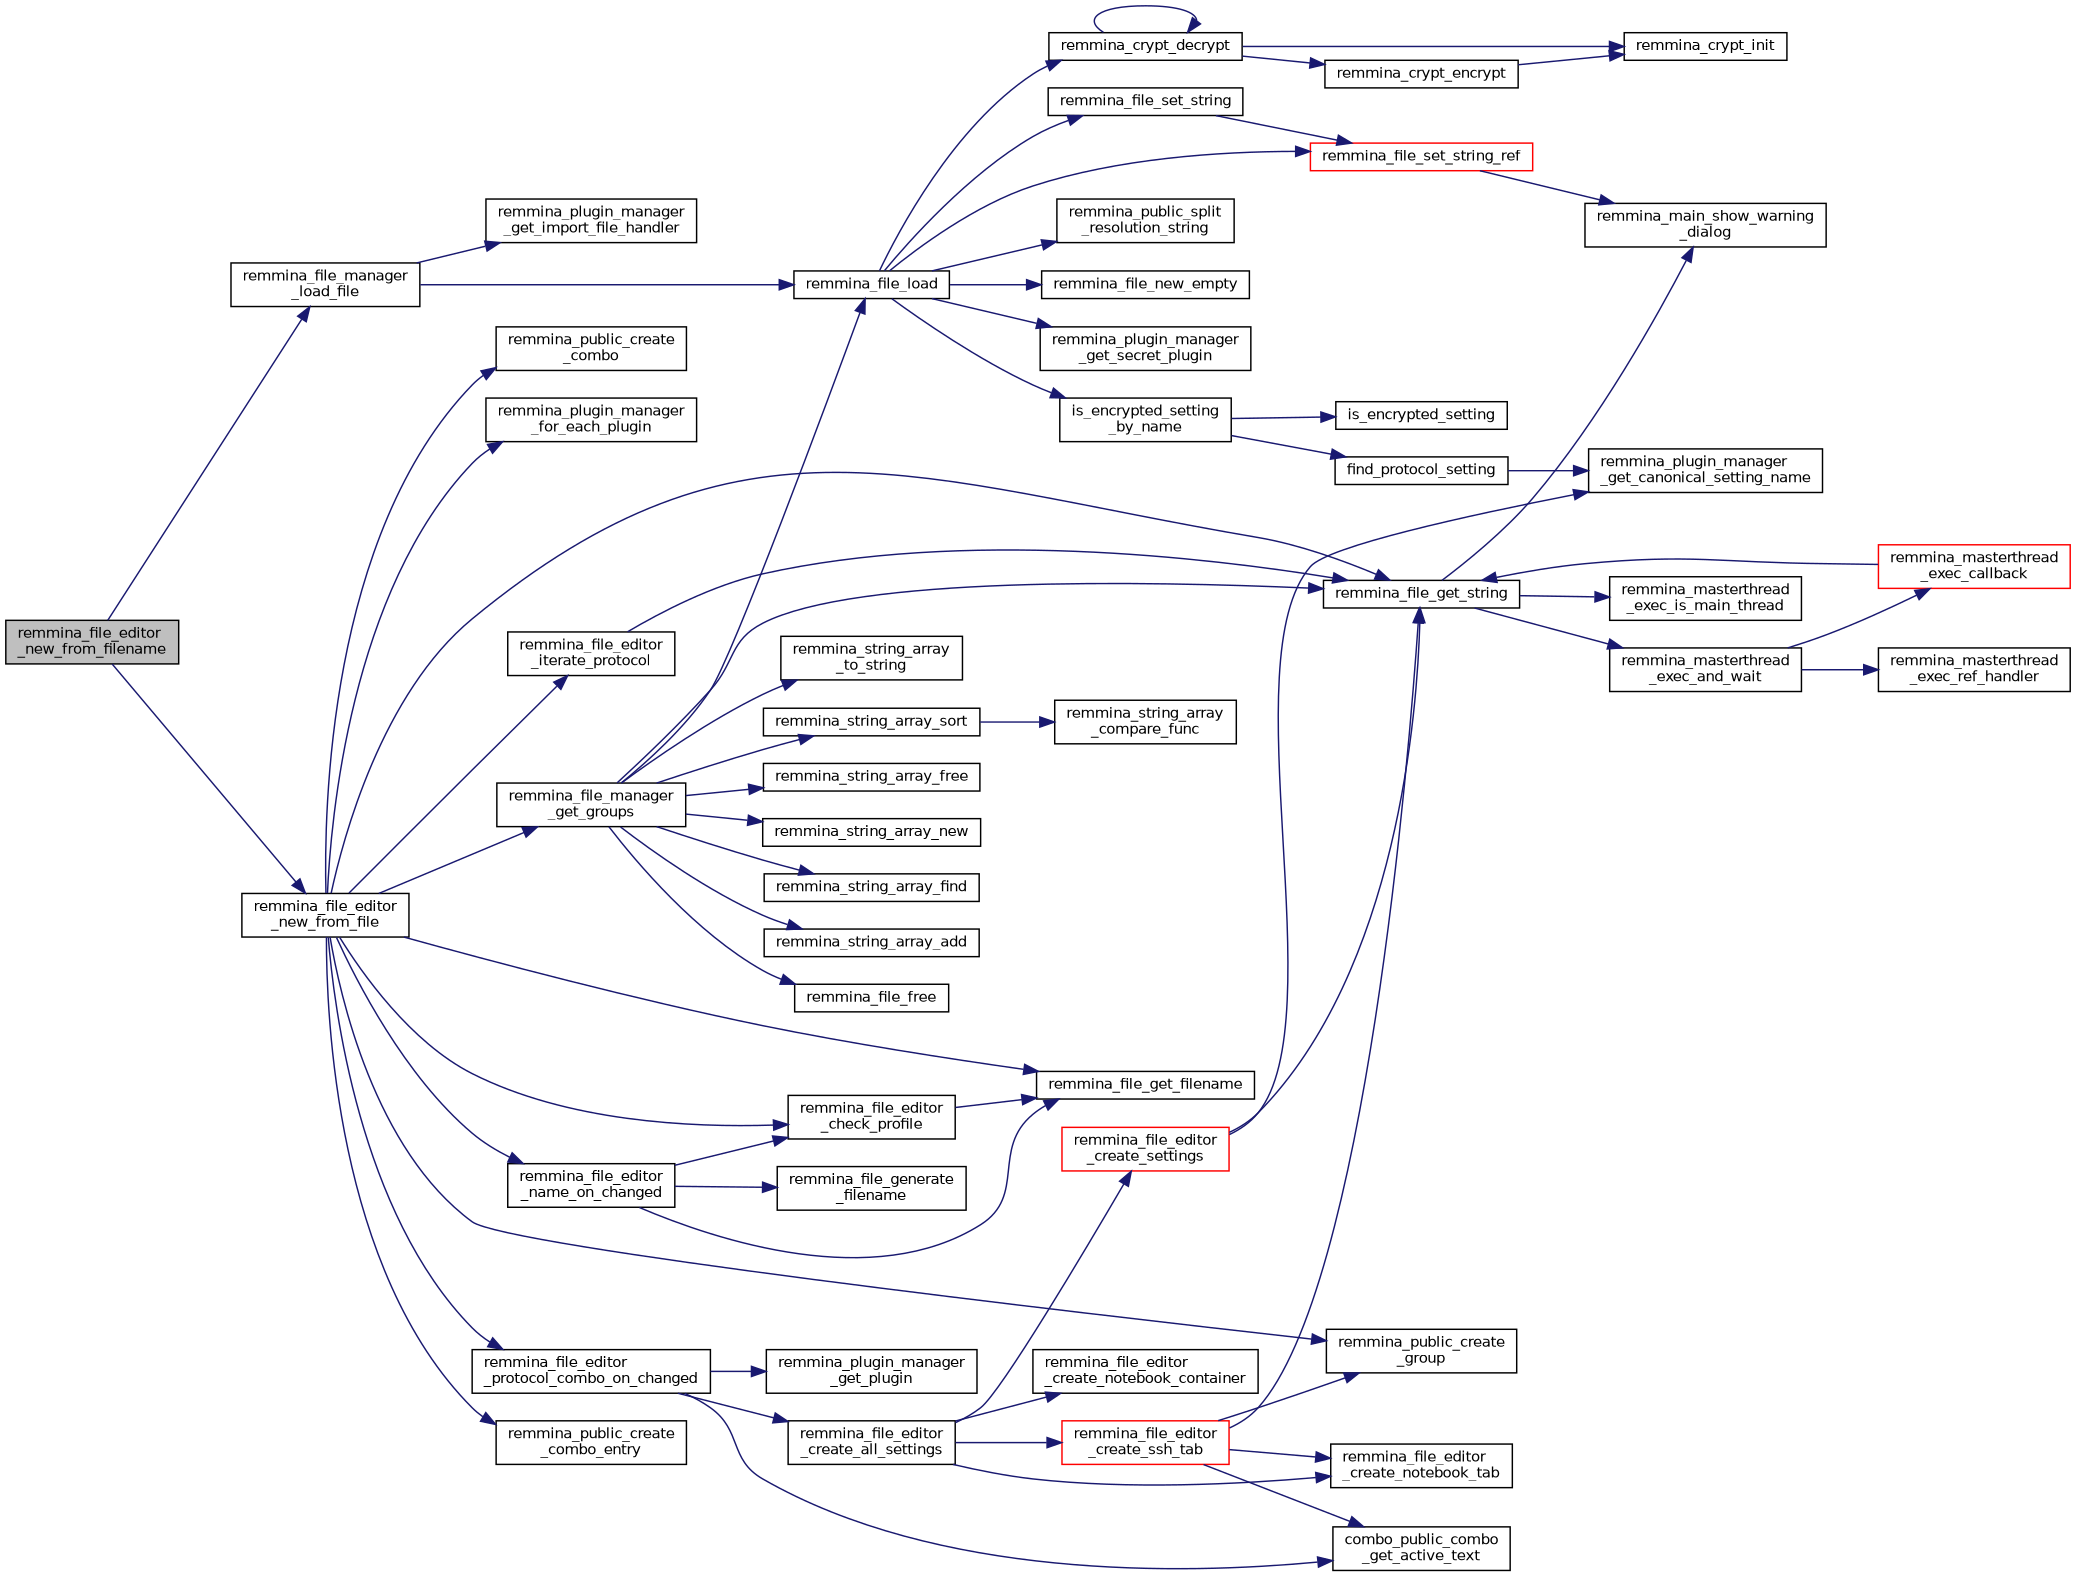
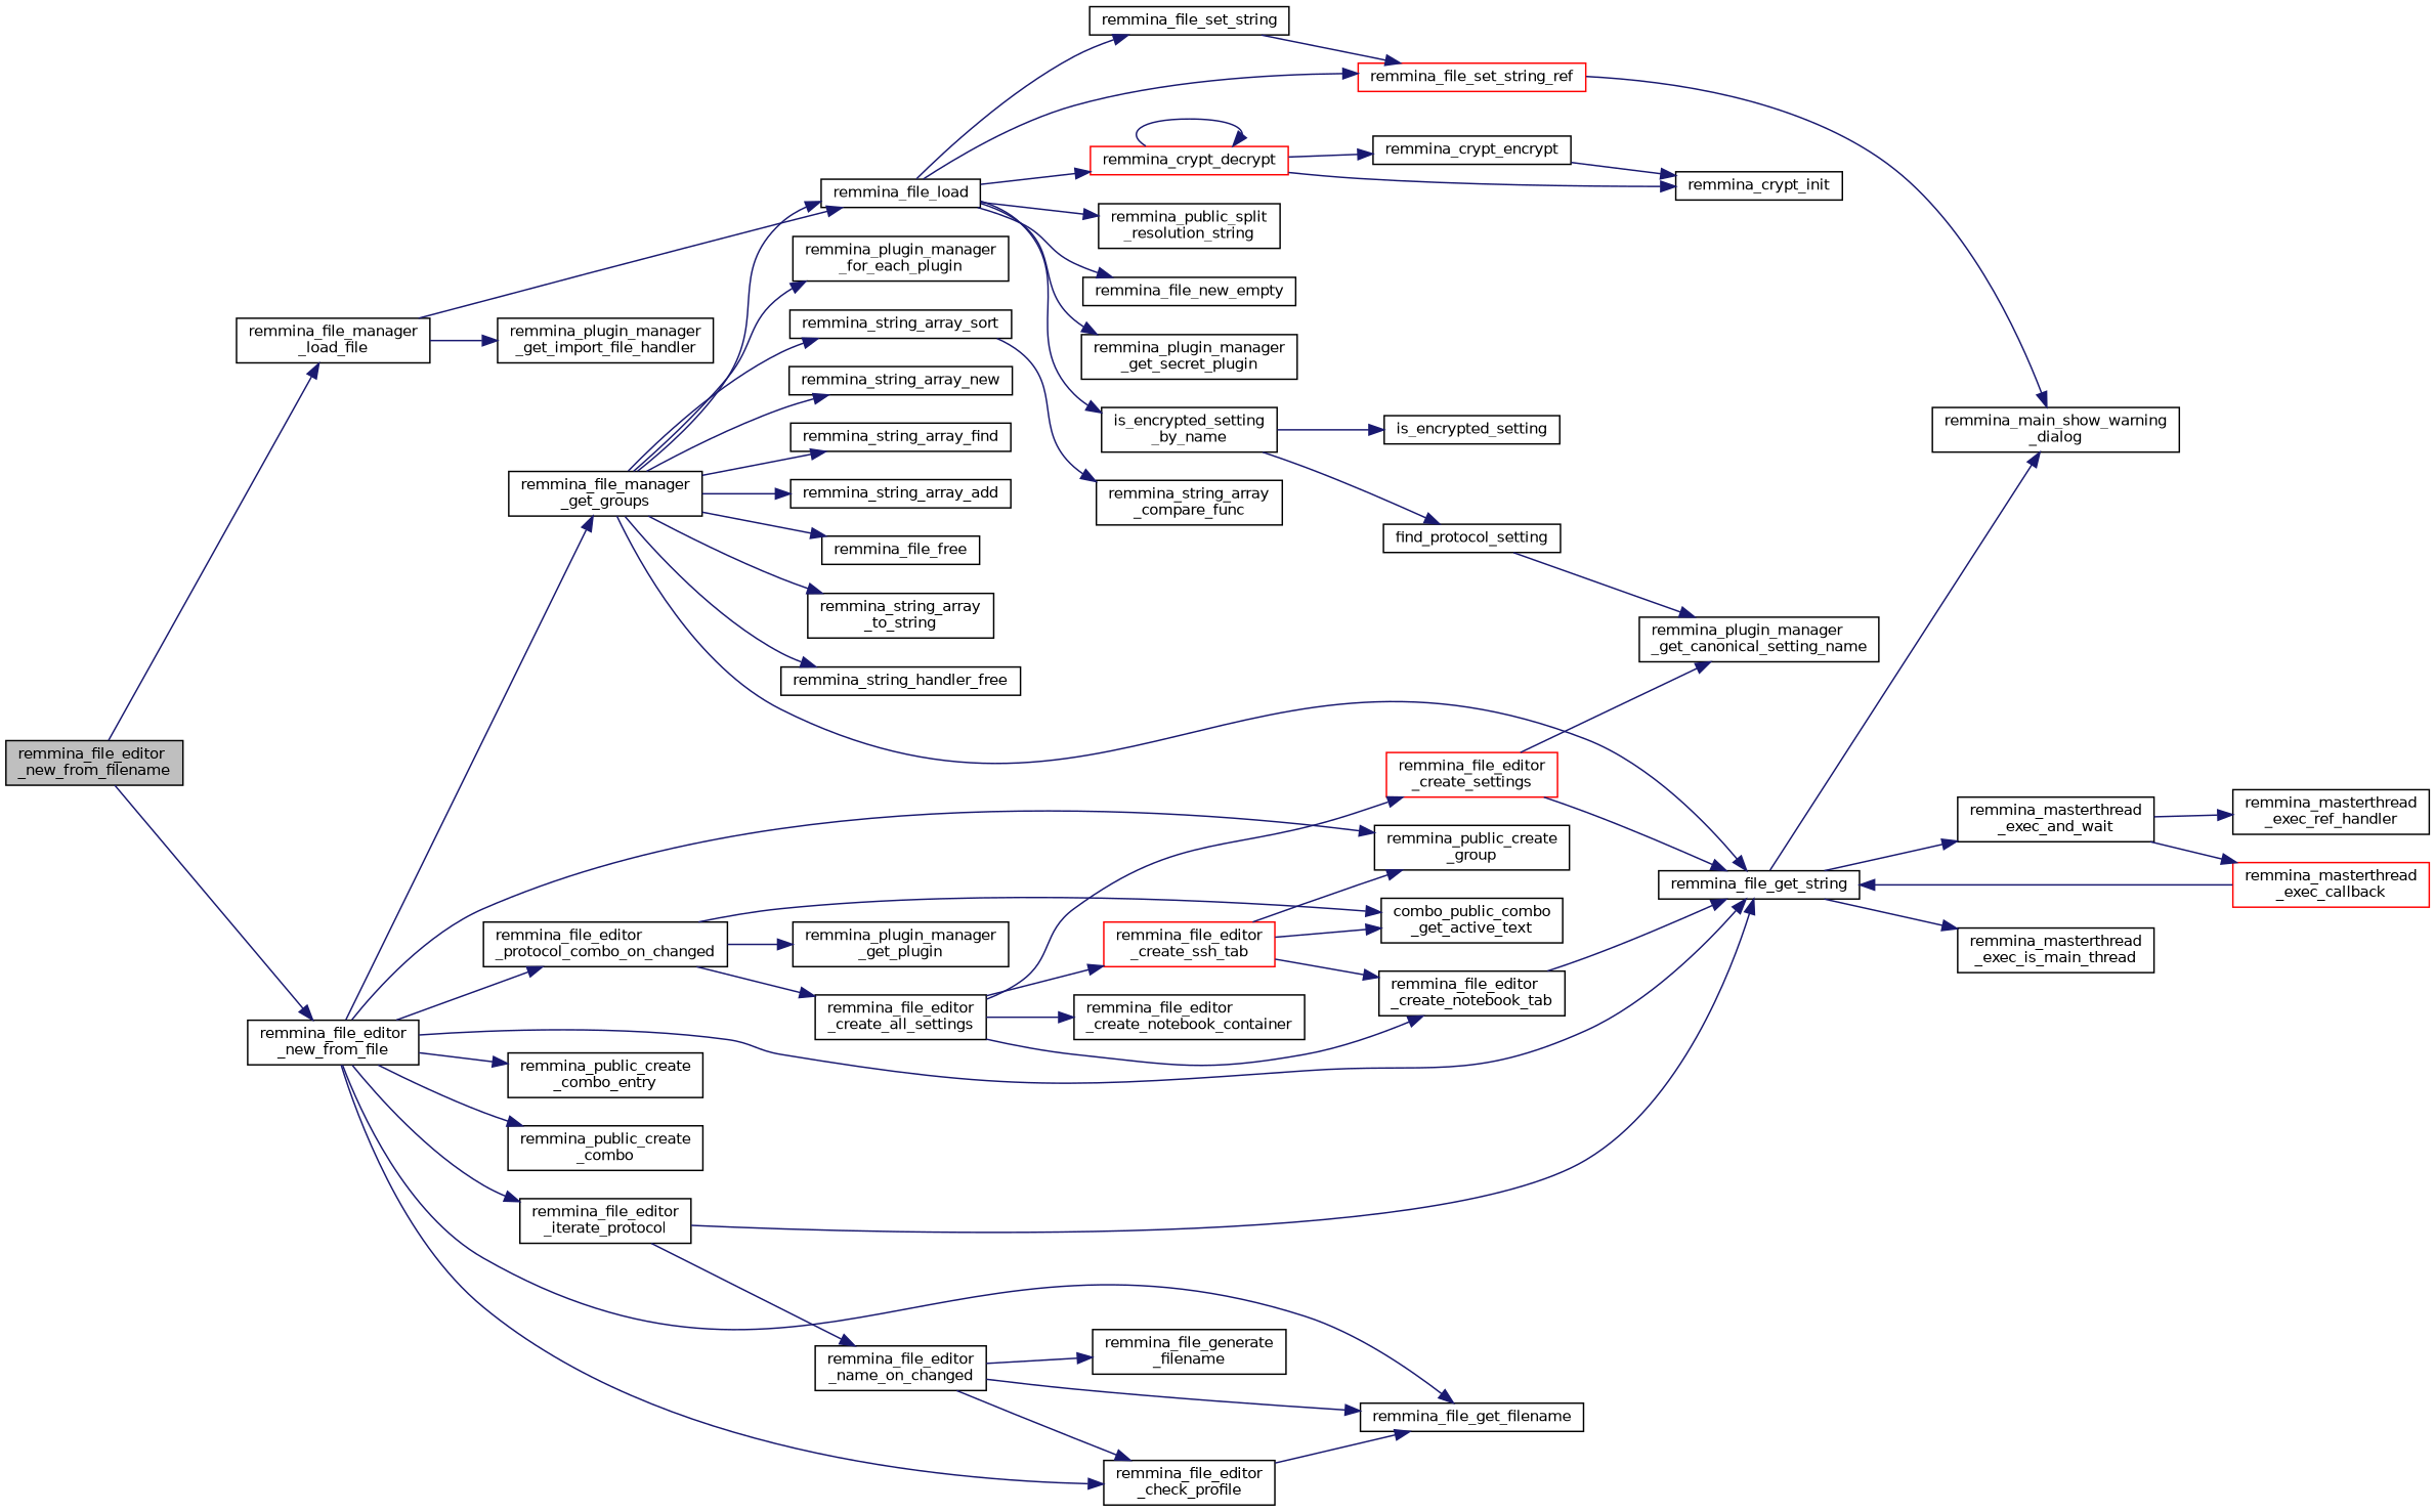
  digraph {
    rankdir=LR
    node [color=black fillcolor=white fontname=Helvetica fontsize=10 shape=record style=filled]
    edge [color=midnightblue fontname=Helvetica fontsize=10 labelfontname=Helvetica labelfontsize=10 style=solid]
    n1 [fillcolor=grey75 fontcolor=black height=0.2 label="remmina_file_editor\l_new_from_filename" width=0.4]
    n2 [height=0.2 label="remmina_file_manager\l_load_file" width=0.4]
    n3 [height=0.2 label="remmina_file_editor\l_new_from_file" width=0.4]
    n4 [height=0.2 label=remmina_file_load width=0.4]
    n5 [height=0.2 label="remmina_plugin_manager\l_get_import_file_handler" width=0.4]
    n6 [height=0.2 label=remmina_file_get_filename width=0.4]
    n7 [height=0.2 label="remmina_public_create\l_group" width=0.4]
    n8 [height=0.2 label="remmina_file_editor\l_name_on_changed" width=0.4]
    n9 [height=0.2 label="remmina_file_editor\l_check_profile" width=0.4]
    n10 [height=0.2 label=remmina_file_get_string width=0.4]
    n11 [height=0.2 label="remmina_file_manager\l_get_groups" width=0.4]
    n12 [height=0.2 label="remmina_public_create\l_combo_entry" width=0.4]
    n13 [height=0.2 label="remmina_public_create\l_combo" width=0.4]
    n14 [height=0.2 label="remmina_plugin_manager\l_for_each_plugin" width=0.4]
    n15 [height=0.2 label="remmina_file_editor\l_iterate_protocol" width=0.4]
    n16 [height=0.2 label="remmina_file_editor\l_protocol_combo_on_changed" width=0.4]
    n17 [height=0.2 label=remmina_file_new_empty width=0.4]
    n18 [height=0.2 label="remmina_plugin_manager\l_get_secret_plugin" width=0.4]
    n19 [height=0.2 label="is_encrypted_setting\l_by_name" width=0.4]
    n20 [height=0.2 label=remmina_file_set_string width=0.4]
    n21 [color=red height=0.2 label=remmina_file_set_string_ref width=0.4]
-   n22 [height=0.2 label=remmina_crypt_decrypt width=0.4]
+   n22 [color=red height=0.2 label=remmina_crypt_decrypt width=0.4]
    n23 [height=0.2 label="remmina_public_split\l_resolution_string" width=0.4]
    n24 [height=0.2 label="remmina_plugin_manager\l_get_plugin" width=0.4]
    n25 [height=0.2 label=find_protocol_setting width=0.4]
    n26 [height=0.2 label=is_encrypted_setting width=0.4]
    n27 [height=0.2 label="remmina_main_show_warning\l_dialog" width=0.4]
    n28 [height=0.2 label=remmina_crypt_init width=0.4]
    n29 [height=0.2 label=remmina_crypt_encrypt width=0.4]
    n30 [height=0.2 label="remmina_plugin_manager\l_get_canonical_setting_name" width=0.4]
    n31 [height=0.2 label="remmina_file_generate\l_filename" width=0.4]
    n32 [height=0.2 label="remmina_masterthread\l_exec_is_main_thread" width=0.4]
    n33 [height=0.2 label="remmina_masterthread\l_exec_and_wait" width=0.4]
    n34 [height=0.2 label=remmina_string_array_new width=0.4]
    n35 [height=0.2 label=remmina_string_array_find width=0.4]
    n36 [height=0.2 label=remmina_string_array_add width=0.4]
    n37 [height=0.2 label=remmina_file_free width=0.4]
    n38 [height=0.2 label=remmina_string_array_sort width=0.4]
    n39 [height=0.2 label="remmina_string_array\l_to_string" width=0.4]
-   n40 [height=0.2 label=remmina_string_array_free width=0.4]
+   n40 [height=0.2 label=remmina_string_handler_free width=0.4]
    n41 [height=0.2 label="combo_public_combo\l_get_active_text" width=0.4]
    n42 [height=0.2 label="remmina_file_editor\l_create_all_settings" width=0.4]
    n43 [height=0.2 label="remmina_masterthread\l_exec_ref_handler" width=0.4]
    n44 [color=red height=0.2 label="remmina_masterthread\l_exec_callback" width=0.4]
    n45 [height=0.2 label="remmina_string_array\l_compare_func" width=0.4]
    n46 [height=0.2 label="remmina_file_editor\l_create_notebook_container" width=0.4]
    n47 [height=0.2 label="remmina_file_editor\l_create_notebook_tab" width=0.4]
    n48 [color=red height=0.2 label="remmina_file_editor\l_create_settings" width=0.4]
    n49 [color=red height=0.2 label="remmina_file_editor\l_create_ssh_tab" width=0.4]
    n1 -> n2
    n1 -> n3
    n2 -> n4
    n2 -> n5
    n3 -> n6
    n3 -> n7
-   n3 -> n8
+   n15 -> n8
    n3 -> n9
    n3 -> n10
    n3 -> n11
    n3 -> n12
    n3 -> n13
-   n3 -> n14
+   n11 -> n14
    n3 -> n15
    n3 -> n16
    n4 -> n17
    n4 -> n18
    n4 -> n19
    n4 -> n20
    n4 -> n21
    n4 -> n22
    n4 -> n23
    n8 -> n6
    n8 -> n9
    n8 -> n31
    n9 -> n6
    n10 -> n27
    n10 -> n32
    n10 -> n33
    n11 -> n4
    n11 -> n10
    n11 -> n34
    n11 -> n35
    n11 -> n36
    n11 -> n37
    n11 -> n38
    n11 -> n39
    n11 -> n40
    n15 -> n10
    n16 -> n24
    n16 -> n41
    n16 -> n42
    n19 -> n25
    n19 -> n26
    n20 -> n21
    n21 -> n27
    n22 -> n22
    n22 -> n28
    n22 -> n29
    n25 -> n30
    n29 -> n28
    n33 -> n43
    n33 -> n44
    n38 -> n45
    n42 -> n46
    n42 -> n47
    n42 -> n48
    n42 -> n49
    n44 -> n10
    n48 -> n10
    n48 -> n30
    n49 -> n7
-   n49 -> n10
+   n47 -> n10
    n49 -> n41
    n49 -> n47
  }
